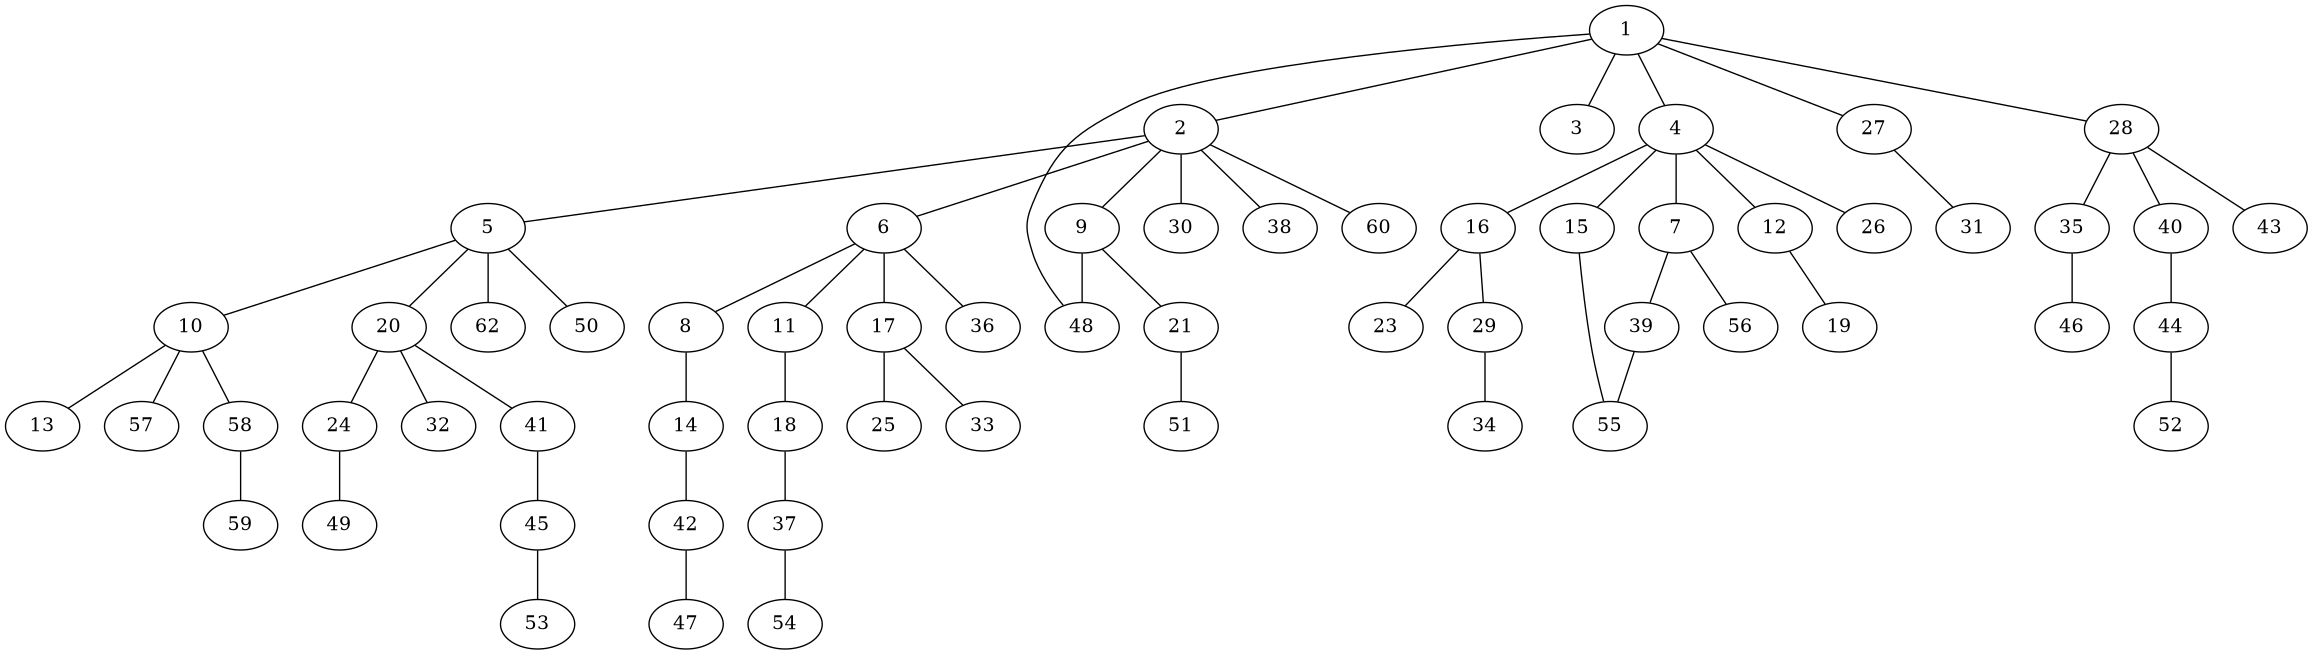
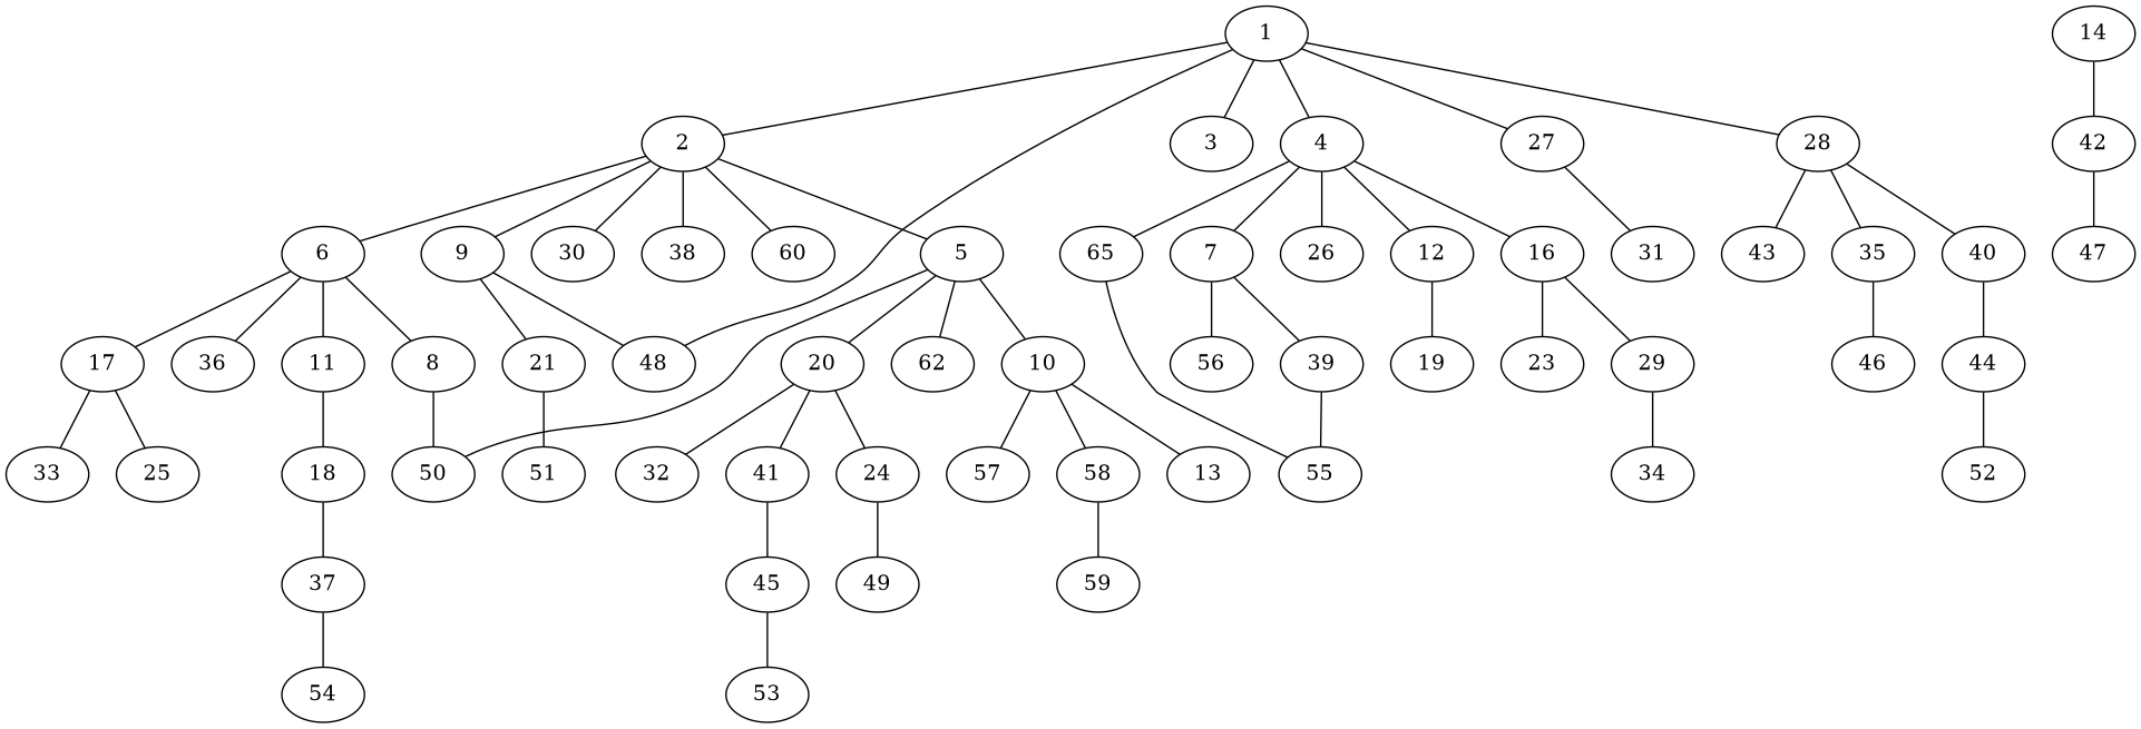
  graph {
    1
    2
    3
    4
    27
    28
    48
    5
    6
    9
    30
    38
    60
    16
    7
    12
-   15
+   15 [label=65]
    26
    31
    35
    40
    43
    10
    20
    n25 [label=62]
    50
    8
    11
    17
    36
    21
    23
    29
    39
    56
    19
    55
    46
    44
    13
    57
    58
    24
    32
    41
    14
    18
    25
    33
    51
    34
    59
    49
    45
    42
    37
    47
    54
    53
    52
    1 -- 2
    1 -- 3
    1 -- 4
    1 -- 27
    1 -- 28
    1 -- 48
    2 -- 5
    2 -- 6
    2 -- 9
    2 -- 30
    2 -- 38
    2 -- 60
    4 -- 16
    4 -- 7
    4 -- 12
    4 -- 15
    4 -- 26
    27 -- 31
    28 -- 35
    28 -- 40
    28 -- 43
    5 -- 10
    5 -- 20
    5 -- n25
    5 -- 50
    6 -- 8
    6 -- 11
    6 -- 17
    6 -- 36
    9 -- 48
    9 -- 21
    16 -- 23
    16 -- 29
    7 -- 39
    7 -- 56
    12 -- 19
    15 -- 55
    35 -- 46
    40 -- 44
    10 -- 13
    10 -- 57
    10 -- 58
    20 -- 24
    20 -- 32
    20 -- 41
-   8 -- 14
+   8 -- 50
    11 -- 18
    17 -- 25
    17 -- 33
    21 -- 51
    29 -- 34
    39 -- 55
    44 -- 52
    58 -- 59
    24 -- 49
    41 -- 45
    14 -- 42
    18 -- 37
    45 -- 53
    42 -- 47
    37 -- 54
  }
